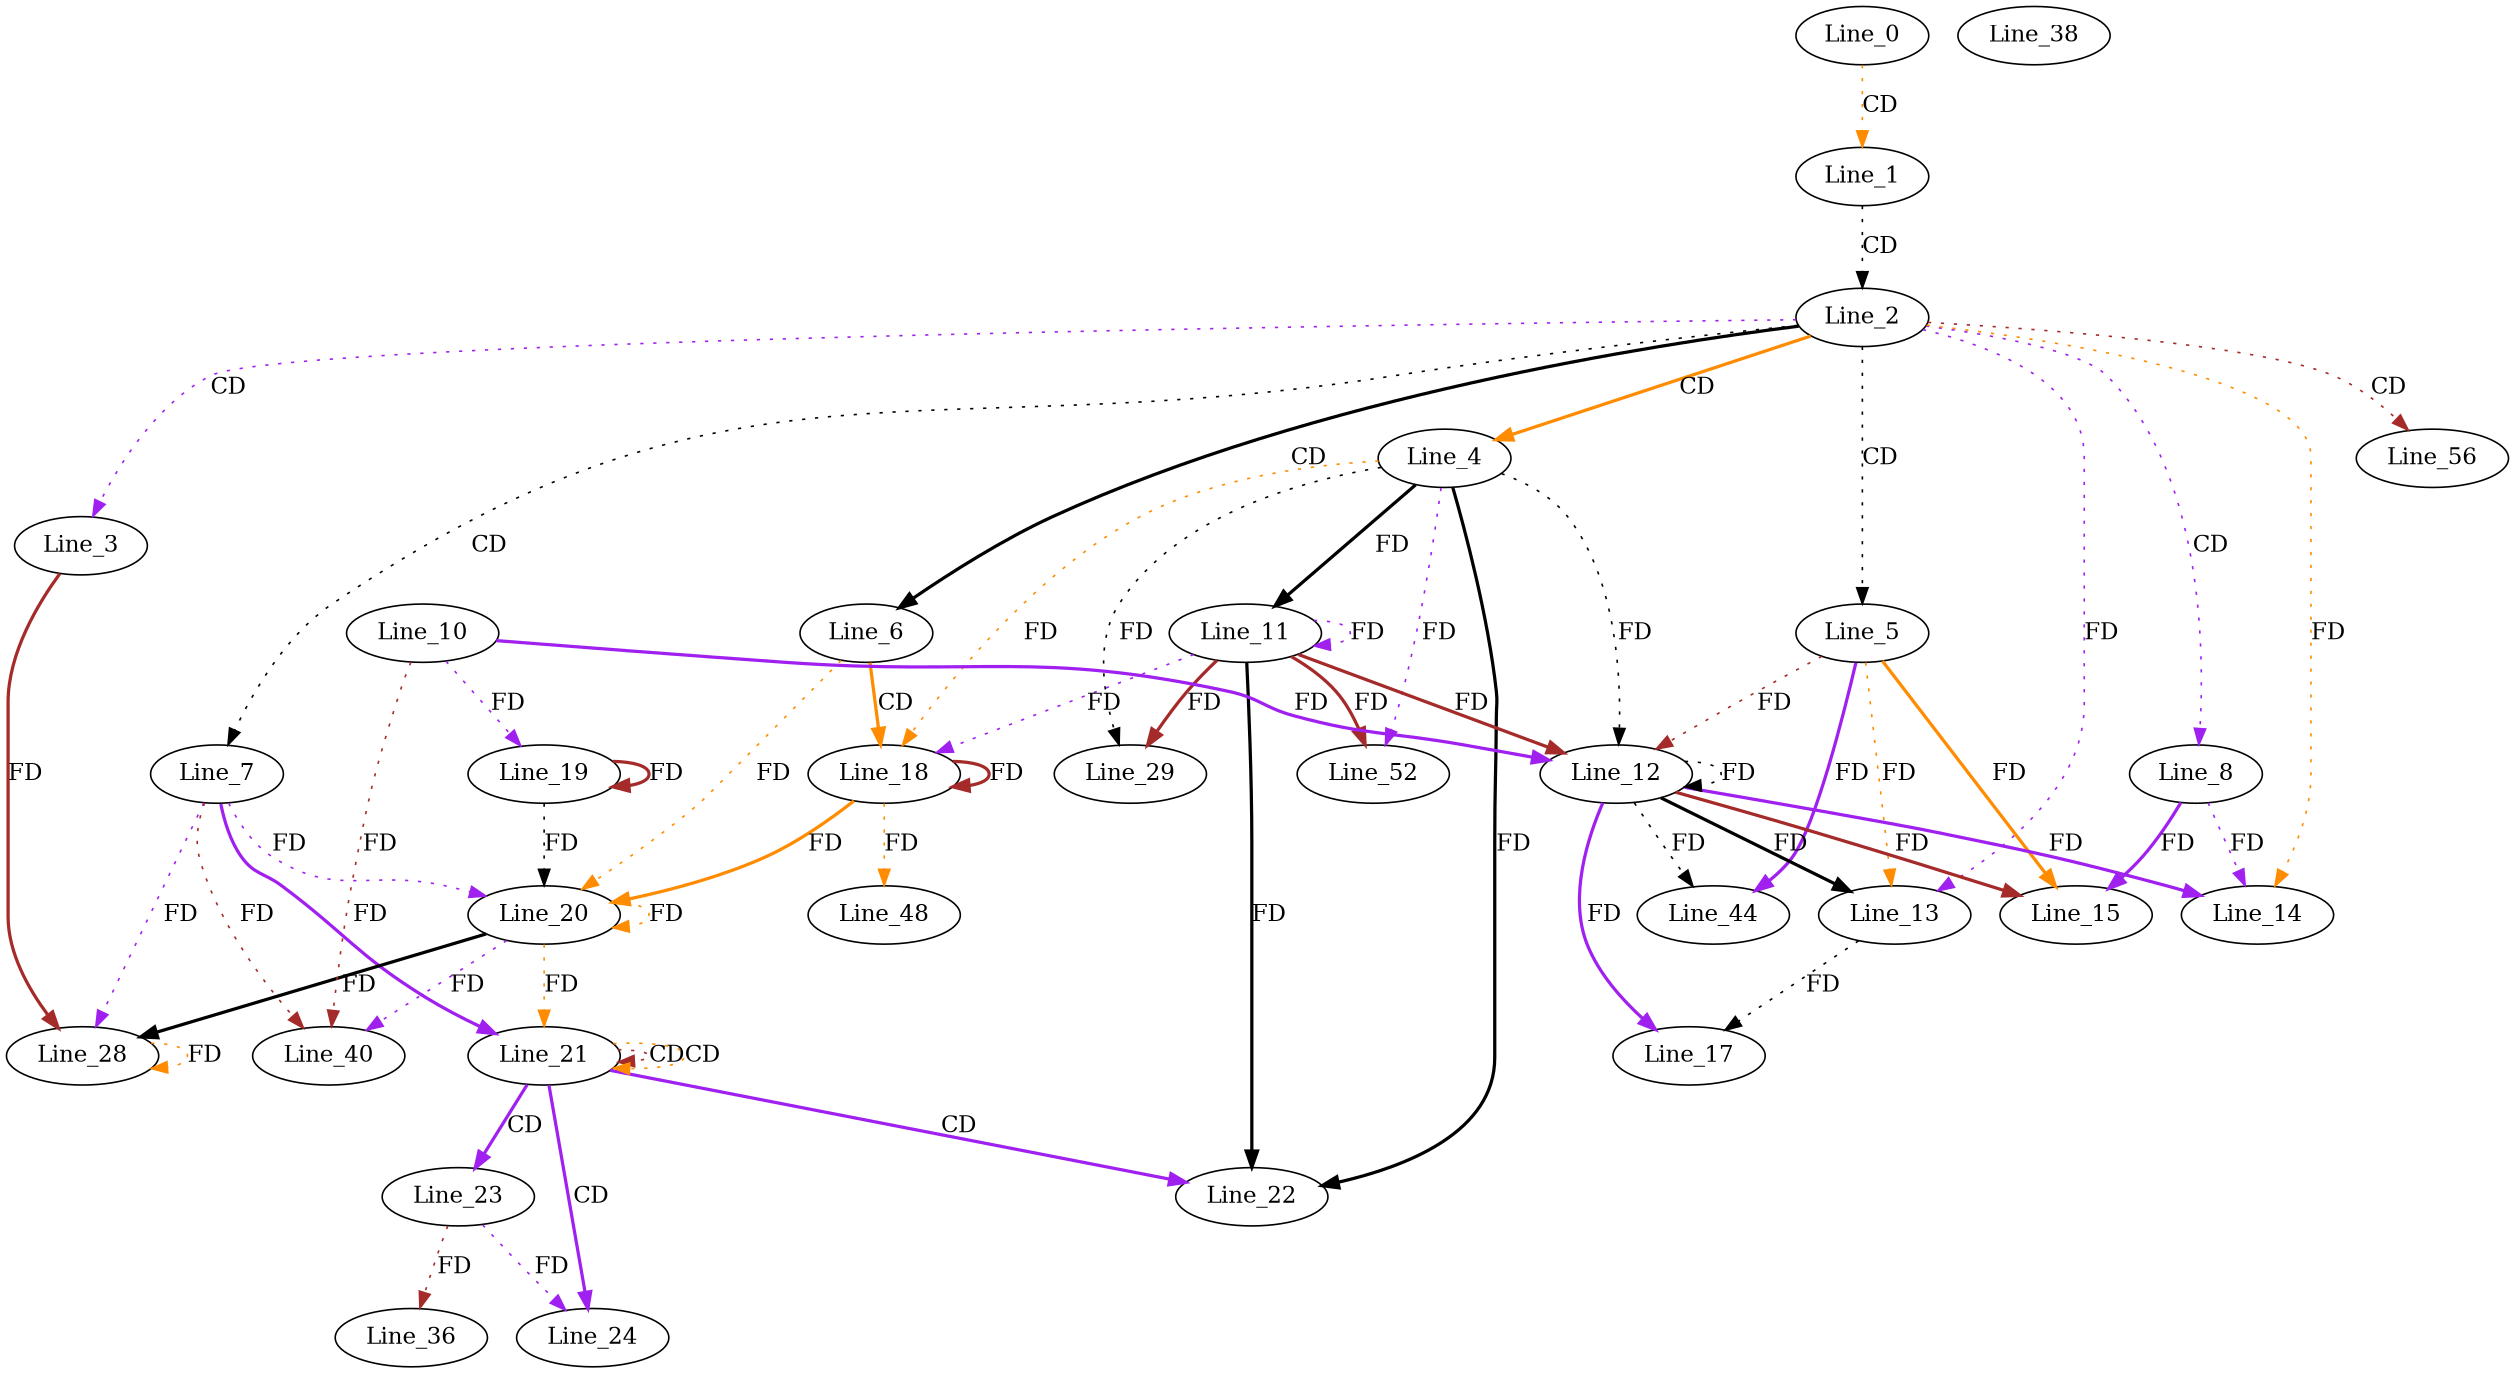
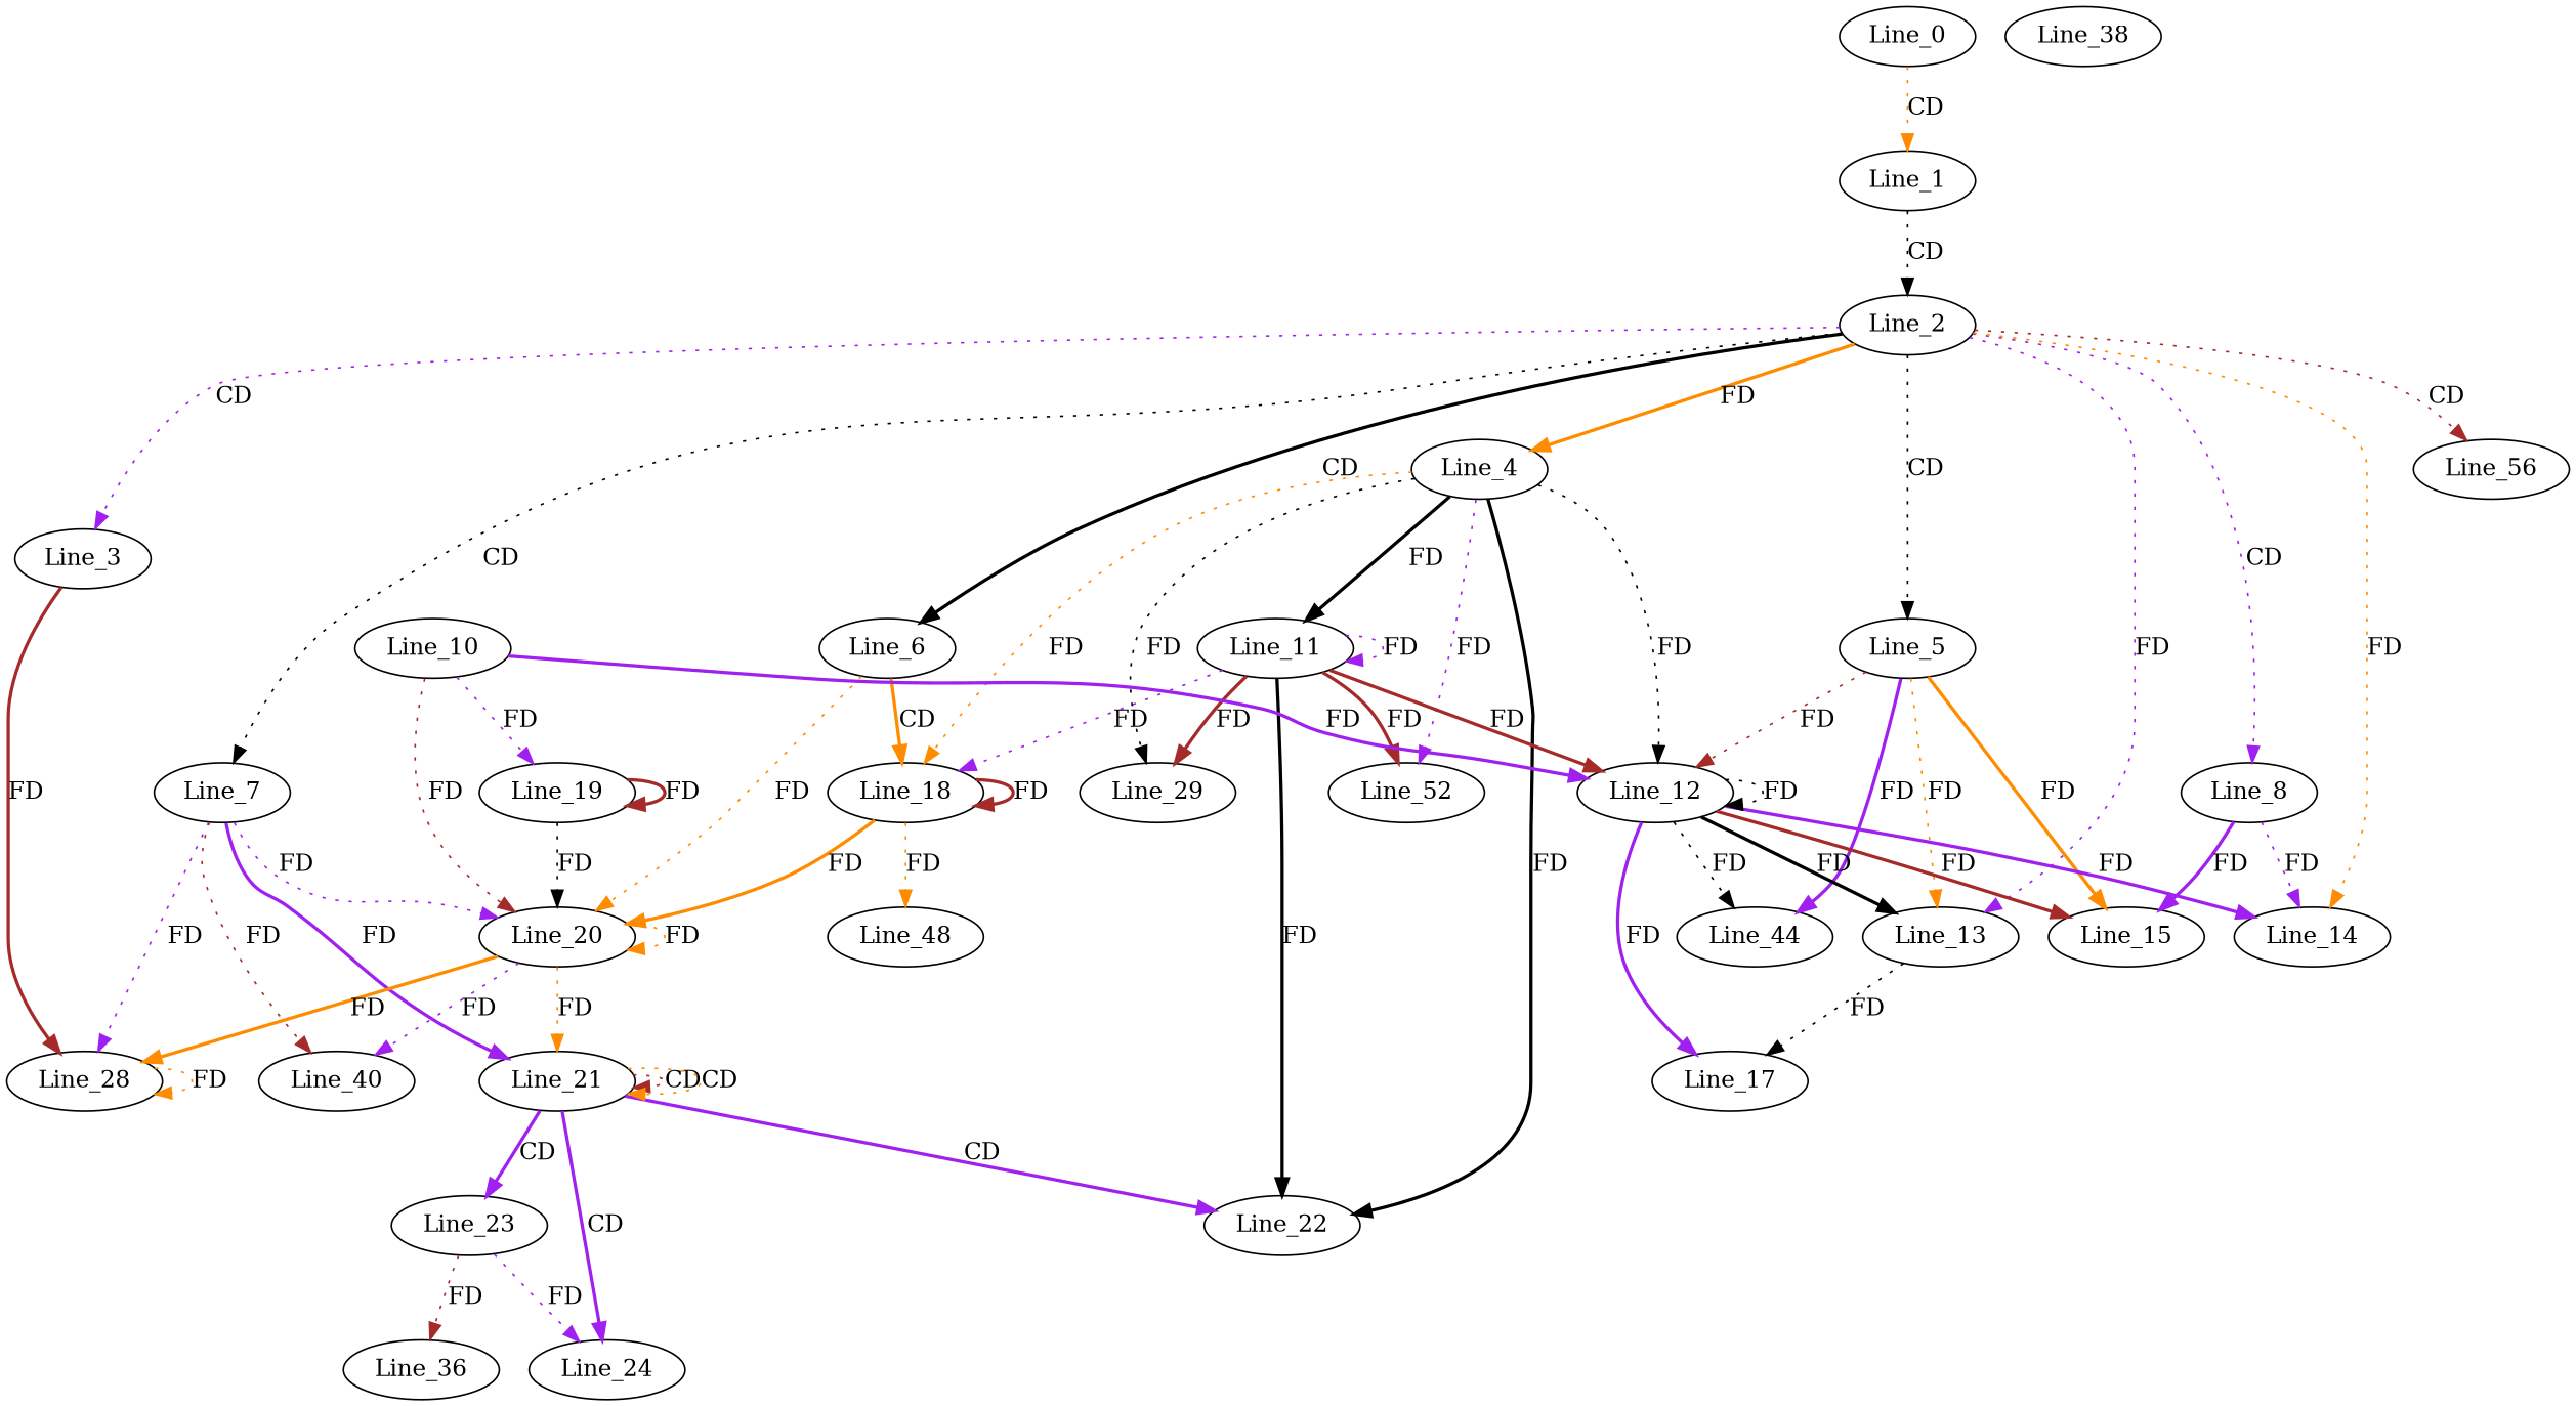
  digraph {
    edge [color=purple style=dotted]
    Line_0
    Line_1
    Line_2
    Line_3
    Line_4
    Line_5
    Line_6
    Line_7
    Line_8
    Line_13
    Line_14
    Line_56
    Line_28
    Line_11
    Line_12
    Line_18
    Line_22
    Line_29
    Line_52
    Line_15
    Line_44
    Line_20
    Line_21
    Line_40
    Line_17
    Line_48
    Line_23
    Line_24
    Line_10
    Line_19
    Line_36
    n32 [label=Line_38]
    Line_0 -> Line_1 [color=darkorange label=CD]
    Line_1 -> Line_2 [color=black label=CD]
    Line_2 -> Line_3 [label=CD]
-   Line_2 -> Line_4 [color=darkorange label=CD style=bold]
+   Line_2 -> Line_4 [color=darkorange label=FD style=bold]
    Line_2 -> Line_5 [color=black label=CD]
    Line_2 -> Line_6 [color=black label=CD style=bold]
    Line_2 -> Line_7 [color=black label=CD]
    Line_2 -> Line_8 [label=CD]
    Line_2 -> Line_13 [label=FD]
    Line_2 -> Line_14 [color=darkorange label=FD]
    Line_2 -> Line_56 [color=brown label=CD]
    Line_3 -> Line_28 [color=brown label=FD style=bold]
    Line_4 -> Line_11 [color=black label=FD style=bold]
    Line_4 -> Line_12 [color=black label=FD]
    Line_4 -> Line_18 [color=darkorange label=FD]
    Line_4 -> Line_22 [color=black label=FD style=bold]
    Line_4 -> Line_29 [color=black label=FD]
    Line_4 -> Line_52 [label=FD]
    Line_5 -> Line_13 [color=darkorange label=FD]
    Line_5 -> Line_12 [color=brown label=FD]
    Line_5 -> Line_15 [color=darkorange label=FD style=bold]
    Line_5 -> Line_44 [label=FD style=bold]
    Line_6 -> Line_18 [color=darkorange label=CD style=bold]
    Line_6 -> Line_20 [color=darkorange label=FD]
    Line_7 -> Line_28 [label=FD]
    Line_7 -> Line_20 [label=FD]
    Line_7 -> Line_21 [label=FD style=bold]
    Line_7 -> Line_40 [color=brown label=FD]
    Line_8 -> Line_14 [label=FD]
    Line_8 -> Line_15 [label=FD style=bold]
    Line_13 -> Line_17 [color=black label=FD]
    Line_28 -> Line_28 [color=darkorange label=FD]
    Line_11 -> Line_11 [label=FD]
    Line_11 -> Line_12 [color=brown label=FD style=bold]
    Line_11 -> Line_18 [label=FD]
    Line_11 -> Line_22 [color=black label=FD style=bold]
    Line_11 -> Line_29 [color=brown label=FD style=bold]
    Line_11 -> Line_52 [color=brown label=FD style=bold]
    Line_12 -> Line_13 [color=black label=FD style=bold]
    Line_12 -> Line_14 [label=FD style=bold]
    Line_12 -> Line_12 [color=black label=FD]
    Line_12 -> Line_15 [color=brown label=FD style=bold]
    Line_12 -> Line_44 [color=black label=FD]
    Line_12 -> Line_17 [label=FD style=bold]
    Line_18 -> Line_18 [color=brown label=FD style=bold]
    Line_18 -> Line_20 [color=darkorange label=FD style=bold]
    Line_18 -> Line_48 [color=darkorange label=FD]
-   Line_20 -> Line_28 [color=black label=FD style=bold]
+   Line_20 -> Line_28 [color=darkorange label=FD style=bold]
    Line_20 -> Line_20 [color=darkorange label=FD]
    Line_20 -> Line_21 [color=darkorange label=FD]
    Line_20 -> Line_40 [label=FD]
    Line_21 -> Line_22 [label=CD style=bold]
    Line_21 -> Line_21 [color=brown label=CD]
    Line_21 -> Line_21 [color=darkorange label=CD]
    Line_21 -> Line_23 [label=CD style=bold]
    Line_21 -> Line_24 [label=CD style=bold]
    Line_23 -> Line_24 [label=FD]
    Line_23 -> Line_36 [color=brown label=FD]
    Line_10 -> Line_12 [label=FD style=bold]
-   Line_10 -> Line_40 [color=brown label=FD]
+   Line_10 -> Line_20 [color=brown label=FD]
    Line_10 -> Line_19 [label=FD]
    Line_19 -> Line_20 [color=black label=FD]
    Line_19 -> Line_19 [color=brown label=FD style=bold]
  }
